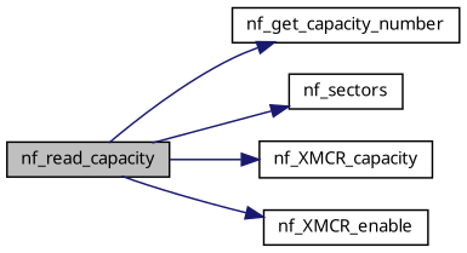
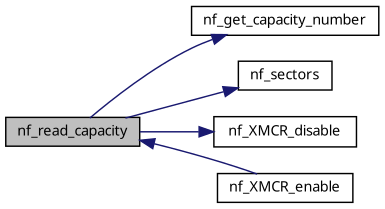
  digraph {
    rankdir=LR
    node [color=black fillcolor=white fontname="FreeSans.ttf" fontsize=10 shape=record style=filled]
    edge [color=midnightblue fontname="FreeSans.ttf" fontsize=10 labelfontname="FreeSans.ttf" labelfontsize=10 style=solid]
    n1 [fillcolor=grey75 fontcolor=black height=0.2 label=nf_read_capacity width=0.4]
    n2 [height=0.2 label=nf_get_capacity_number width=0.4]
    n3 [height=0.2 label=nf_sectors width=0.4]
-   n4 [height=0.2 label=nf_XMCR_capacity width=0.4]
+   n4 [height=0.2 label=nf_XMCR_disable width=0.4]
    n5 [height=0.2 label=nf_XMCR_enable width=0.4]
    n1 -> n2
    n1 -> n3
    n1 -> n4
-   n1 -> n5
+   n5 -> n1
  }
